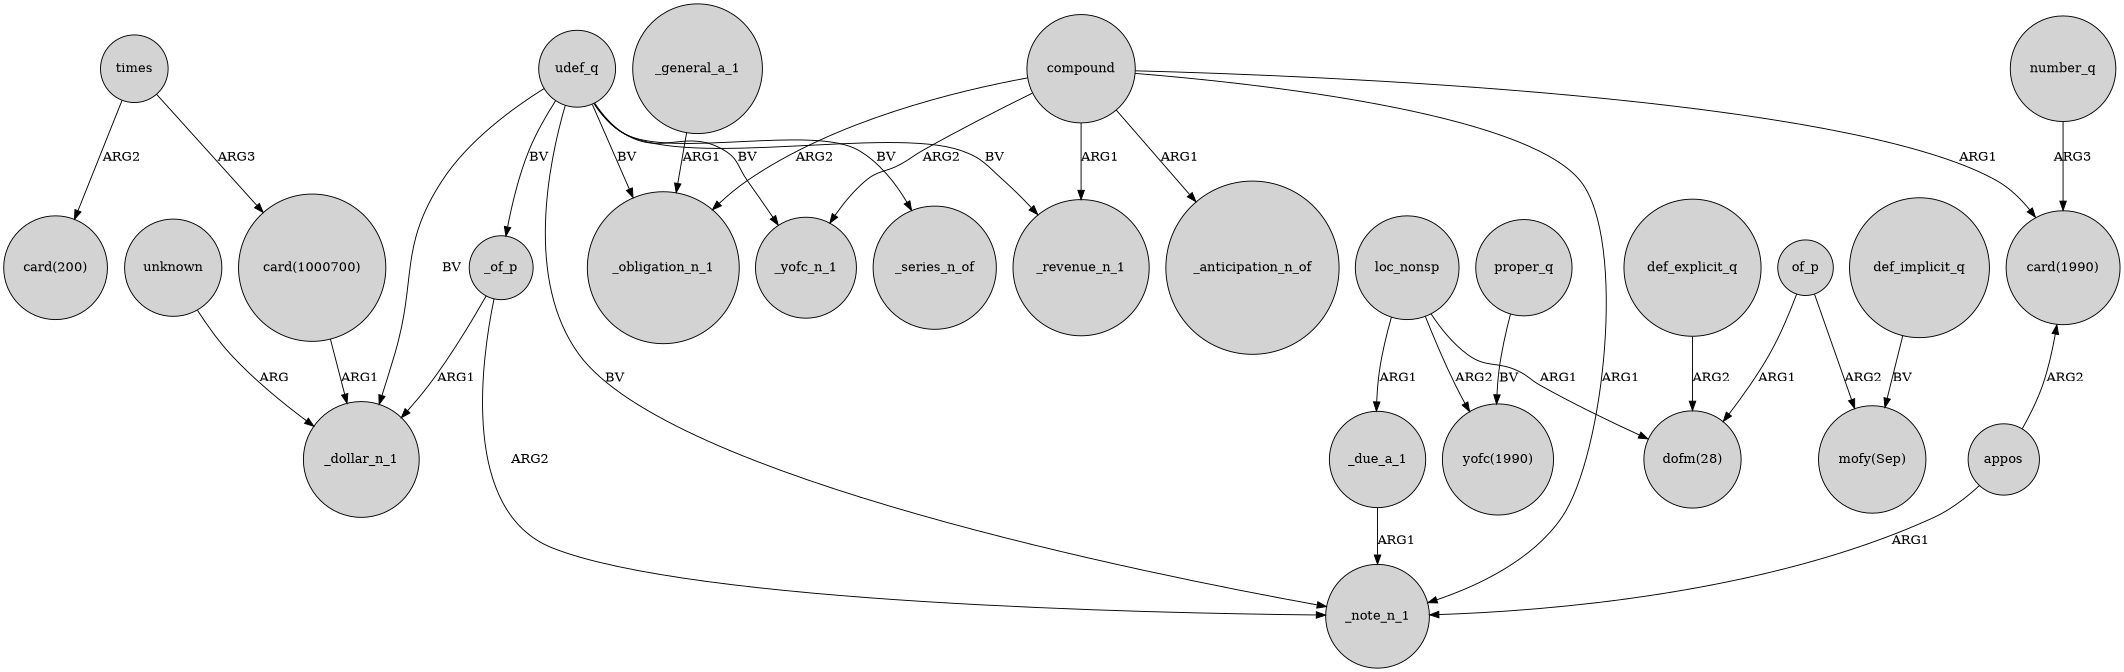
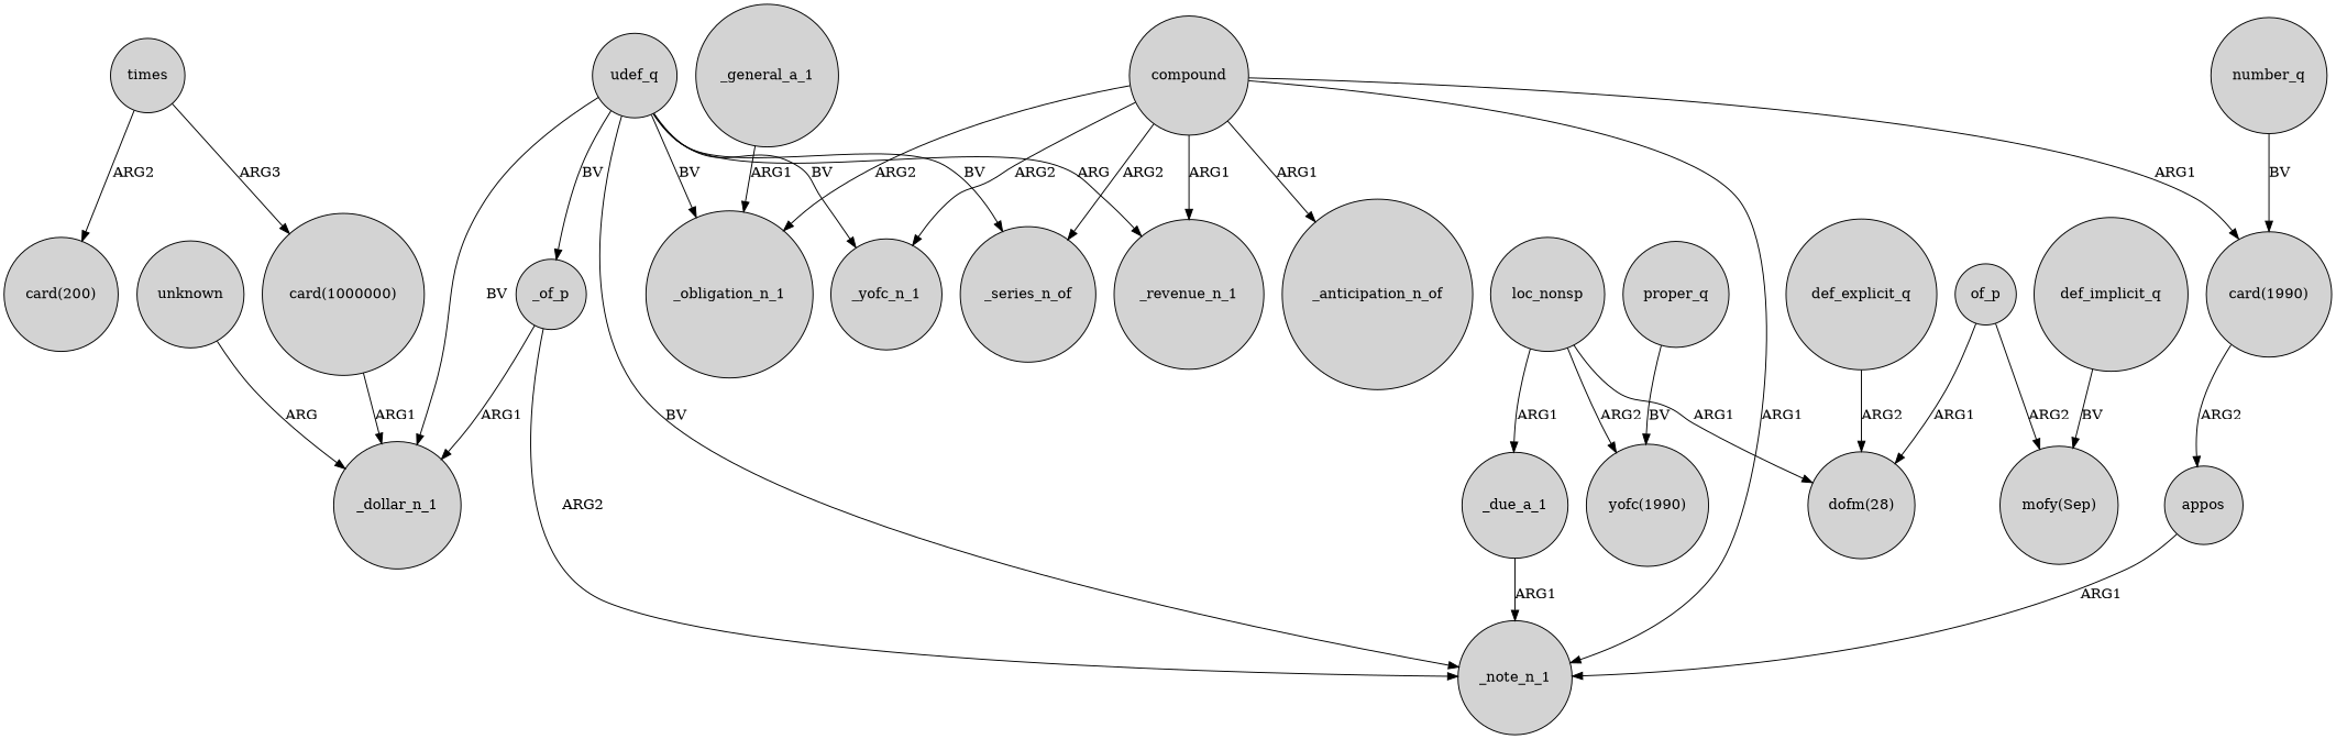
  digraph {
    node [shape=circle style=filled]
-   "card(1000000)" [label="card(1000700)"]
+   "card(1000000)"
    _dollar_n_1
    compound
    _note_n_1
    _obligation_n_1
    _anticipation_n_of
    "card(1990)"
    n8 [label=_yofc_n_1]
    _revenue_n_1
    _series_n_of
    _of_p
    unknown
    of_p
    "dofm(28)"
    "mofy(Sep)"
    udef_q
    proper_q
    "yofc(1990)"
    appos
    loc_nonsp
    _due_a_1
    number_q
    times
    "card(200)"
    def_implicit_q
    _general_a_1
    def_explicit_q
    "card(1000000)" -> _dollar_n_1 [label=ARG1]
    compound -> _note_n_1 [label=ARG1]
    compound -> _obligation_n_1 [label=ARG2]
    compound -> _anticipation_n_of [label=ARG1]
    compound -> "card(1990)" [label=ARG1]
    compound -> n8 [label=ARG2]
    compound -> _revenue_n_1 [label=ARG1]
+   compound -> _series_n_of [label=ARG2]
    _of_p -> _dollar_n_1 [label=ARG1]
    _of_p -> _note_n_1 [label=ARG2]
    unknown -> _dollar_n_1 [label=ARG]
    of_p -> "dofm(28)" [label=ARG1]
    of_p -> "mofy(Sep)" [label=ARG2]
    udef_q -> _dollar_n_1 [label=BV]
    udef_q -> _note_n_1 [label=BV]
    udef_q -> _obligation_n_1 [label=BV]
    udef_q -> n8 [label=BV]
-   udef_q -> _revenue_n_1 [label=BV]
+   udef_q -> _revenue_n_1 [label=ARG]
    udef_q -> _series_n_of [label=BV]
    udef_q -> _of_p [label=BV]
    proper_q -> "yofc(1990)" [label=BV]
    appos -> _note_n_1 [label=ARG1]
-   appos -> "card(1990)" [label=ARG2]
+   "card(1990)" -> appos [label=ARG2]
    loc_nonsp -> "dofm(28)" [label=ARG1]
    loc_nonsp -> "yofc(1990)" [label=ARG2]
    loc_nonsp -> _due_a_1 [label=ARG1]
    _due_a_1 -> _note_n_1 [label=ARG1]
-   number_q -> "card(1990)" [label=ARG3]
+   number_q -> "card(1990)" [label=BV]
    times -> "card(1000000)" [label=ARG3]
    times -> "card(200)" [label=ARG2]
    def_implicit_q -> "mofy(Sep)" [label=BV]
    _general_a_1 -> _obligation_n_1 [label=ARG1]
    def_explicit_q -> "dofm(28)" [label=ARG2]
  }
